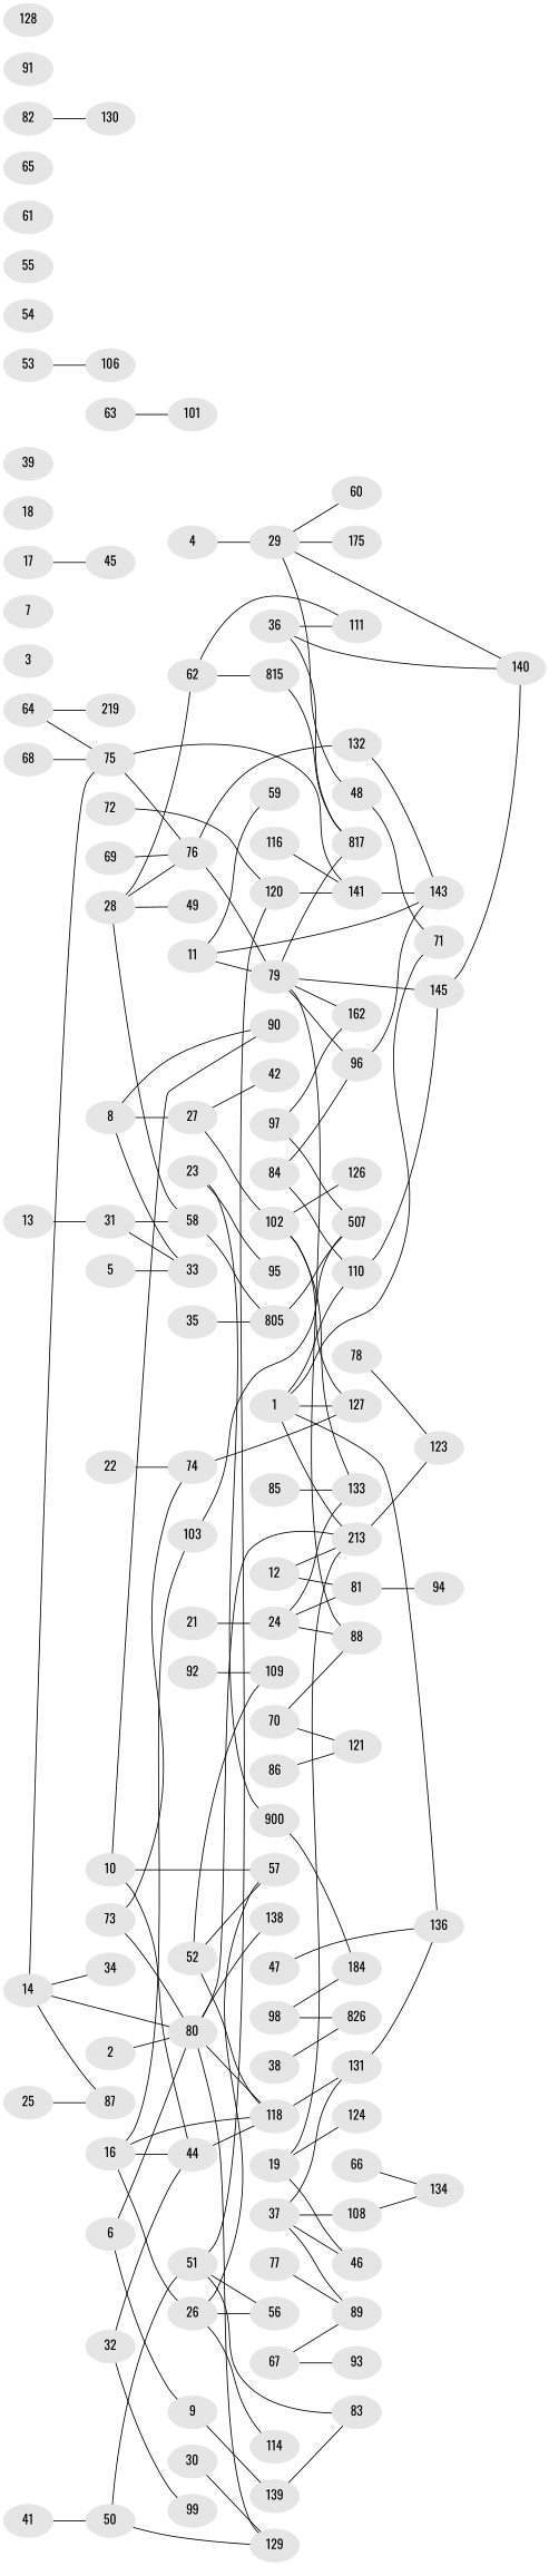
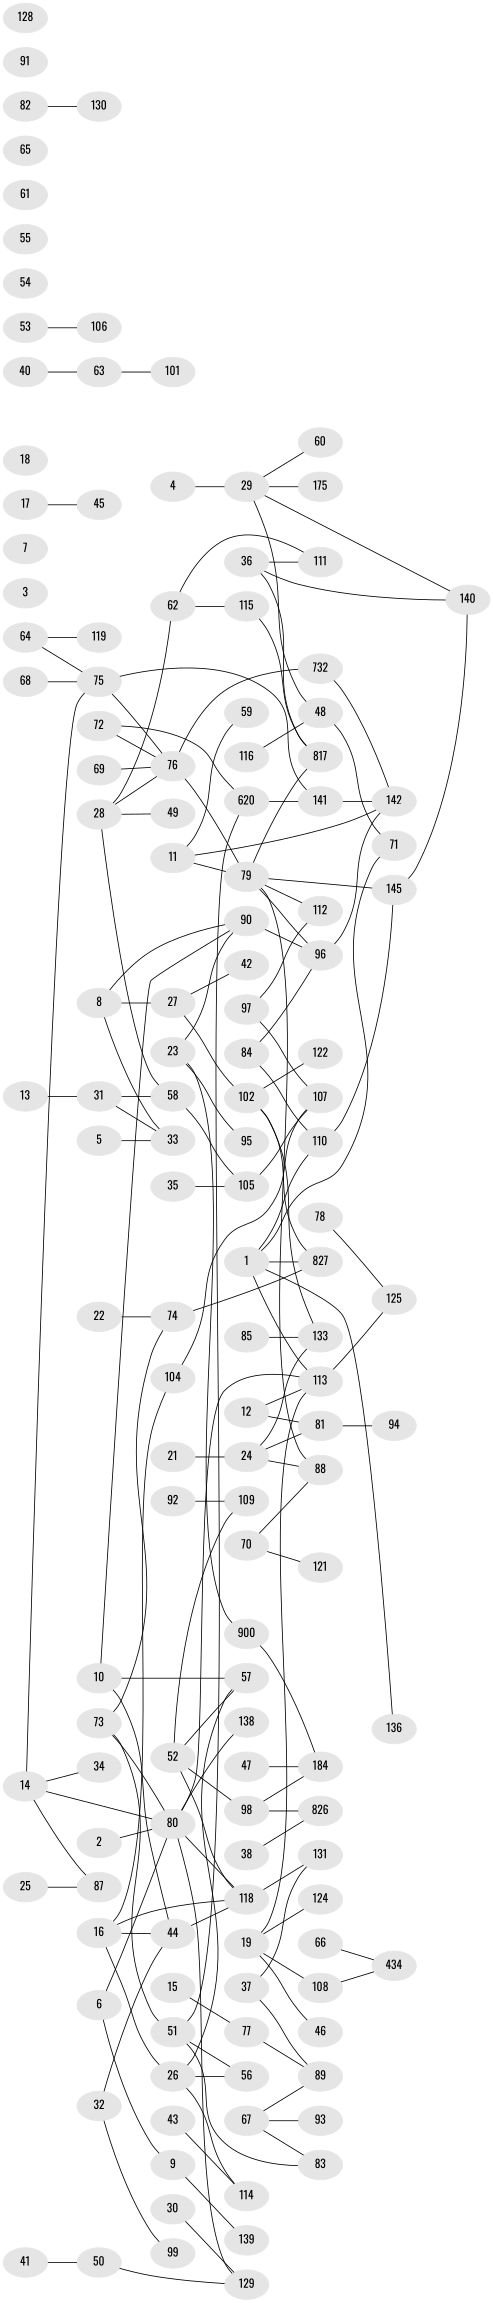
  graph {
    fontname=Oswald
    rankdir=LR
    node [color=gray90 fontname=Oswald style=filled]
    edge [fontname=Oswald]
    1
    71
    110
-   113 [label=213]
-   127
+   113
+   127 [label=827]
    136
    n7 [label=145]
-   123
+   123 [label=125]
    2
    80
    118
    129
    138
    3
    4
    29
    48
    60
    n19 [label=175]
    140
    5
    33
    6
    9
    139
    7
    8
    27
    90
    42
    102
    96
    10
    44
    57
    11
    59
    79
-   142 [label=143]
+   142
    88
    n41 [label=817]
-   112 [label=162]
+   112
    12
    81
    94
    13
    31
    58
    14
    34
    75
    87
    141
    76
+   15
    77
    89
    16
    26
-   103
+   103 [label=104]
    56
    114
-   107 [label=507]
+   107
    131
    17
    45
    18
    19
    46
    108
    124
-   134
+   134 [label=434]
    21
    24
    133
    22
    74
    23
    95
    n80 [label=900]
    n81 [label=184]
    25
-   122 [label=126]
+   122
    28
    49
    62
-   105 [label=805]
+   105
    111
-   115 [label=815]
-   132
+   115
+   132 [label=732]
    30
    32
    99
    35
    36
    37
    n97 [label=826]
    38
-   39
+   40
    63
    101
    41
    50
    51
+   43
    47
    83
-   120
+   120 [label=620]
    52
    109
    98
    53
    106
    54
    55
    61
    64
-   119 [label=219]
+   119
    65
    66
    67
    93
    68
    69
    70
    121
    72
    73
    78
    82
    130
    84
    85
-   86
    91
    92
    97
    116
    128
    1 -- 71
    1 -- 110
    1 -- 113
    1 -- 127
    1 -- 136
    110 -- n7
    113 -- 123
    n7 -- 140
    2 -- 80
    80 -- 113
    80 -- 118
    80 -- 129
    80 -- 138
    118 -- 131
    4 -- 29
    29 -- 48
    29 -- 60
    29 -- n19
    29 -- 140
    48 -- 71
    5 -- 33
    6 -- 80
    6 -- 9
    9 -- 139
    8 -- 33
    8 -- 27
    8 -- 90
    27 -- 42
    27 -- 102
+   90 -- 96
    102 -- 127
    102 -- 133
    102 -- 122
    96 -- 142
    10 -- 90
    10 -- 44
    10 -- 57
    44 -- 118
    11 -- 59
    11 -- 79
    11 -- 142
    79 -- n7
    79 -- 96
    79 -- 88
    79 -- n41
    79 -- 112
    12 -- 113
    12 -- 81
    81 -- 94
    13 -- 31
    31 -- 33
    31 -- 58
    58 -- 105
    14 -- 80
    14 -- 34
    14 -- 75
    14 -- 87
    75 -- 141
    75 -- 76
    141 -- 142
    76 -- 79
    76 -- 132
+   15 -- 77
    77 -- 89
    16 -- 118
    16 -- 44
    16 -- 26
    16 -- 103
    26 -- 57
    26 -- 56
    26 -- 114
    103 -- 107
-   131 -- 136
    17 -- 45
    19 -- 113
    19 -- 46
-   37 -- 108
+   19 -- 108
    19 -- 124
    108 -- 134
    21 -- 24
    24 -- 88
    24 -- 81
    24 -- 133
    22 -- 74
    74 -- 127
+   23 -- 90
    23 -- 95
    23 -- n80
    n80 -- n81
    25 -- 87
    28 -- 58
    28 -- 76
    28 -- 49
    28 -- 62
    62 -- 111
    62 -- 115
    105 -- 107
    115 -- n41
    132 -- 142
    30 -- 129
    32 -- 44
    32 -- 99
    35 -- 105
    36 -- 140
    36 -- n41
    36 -- 111
    37 -- 89
    37 -- 131
-   37 -- 46
    38 -- n97
+   40 -- 63
    63 -- 101
    41 -- 50
    50 -- 129
-   50 -- 51
+   73 -- 51
    51 -- 56
    51 -- 83
    51 -- 120
-   47 -- 136
+   43 -- 114
+   47 -- n81
    120 -- 141
    52 -- 118
    52 -- 57
    52 -- 109
+   52 -- 98
    98 -- n81
    98 -- n97
    53 -- 106
    64 -- 75
    64 -- 119
    66 -- 134
    67 -- 89
-   139 -- 83
+   67 -- 83
    67 -- 93
    68 -- 75
    69 -- 76
    70 -- 88
    70 -- 121
+   72 -- 76
    72 -- 120
    73 -- 80
    73 -- 74
    78 -- 123
    82 -- 130
    84 -- 110
    84 -- 96
    85 -- 133
-   86 -- 121
    92 -- 109
    97 -- 112
    97 -- 107
-   116 -- 141
+   116 -- 48
  }
